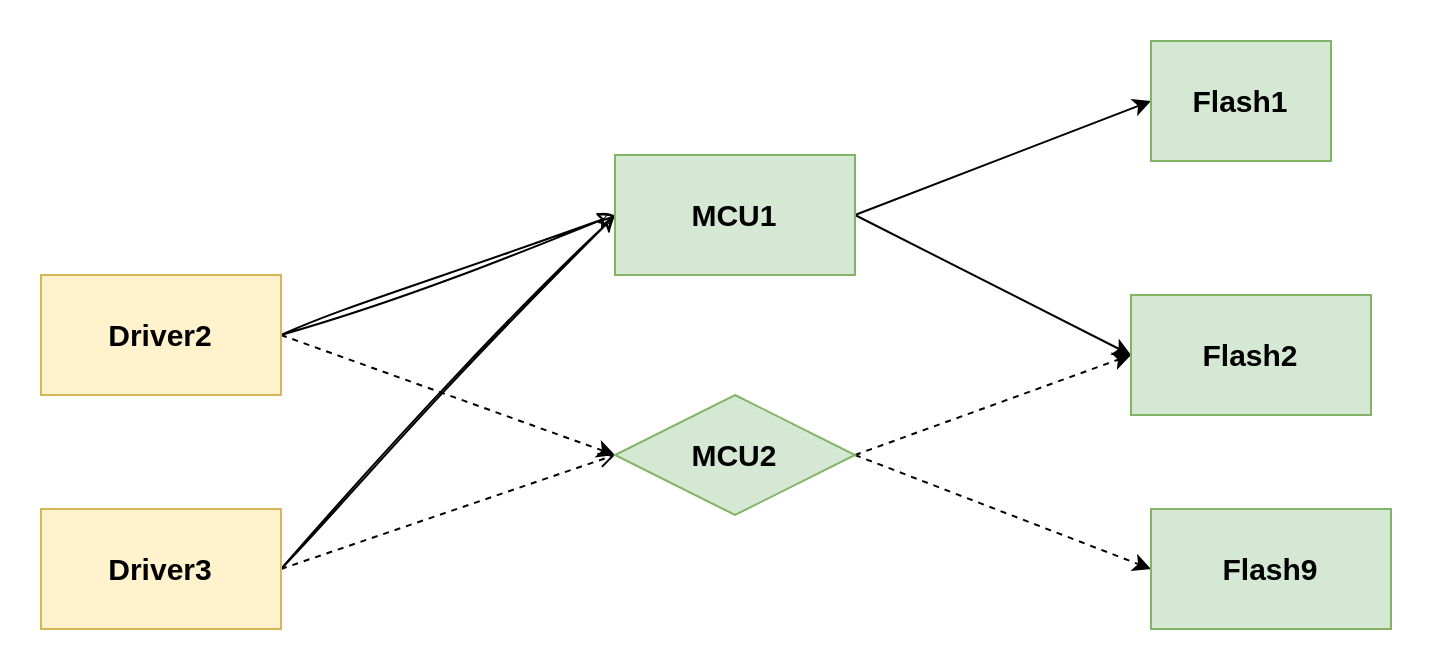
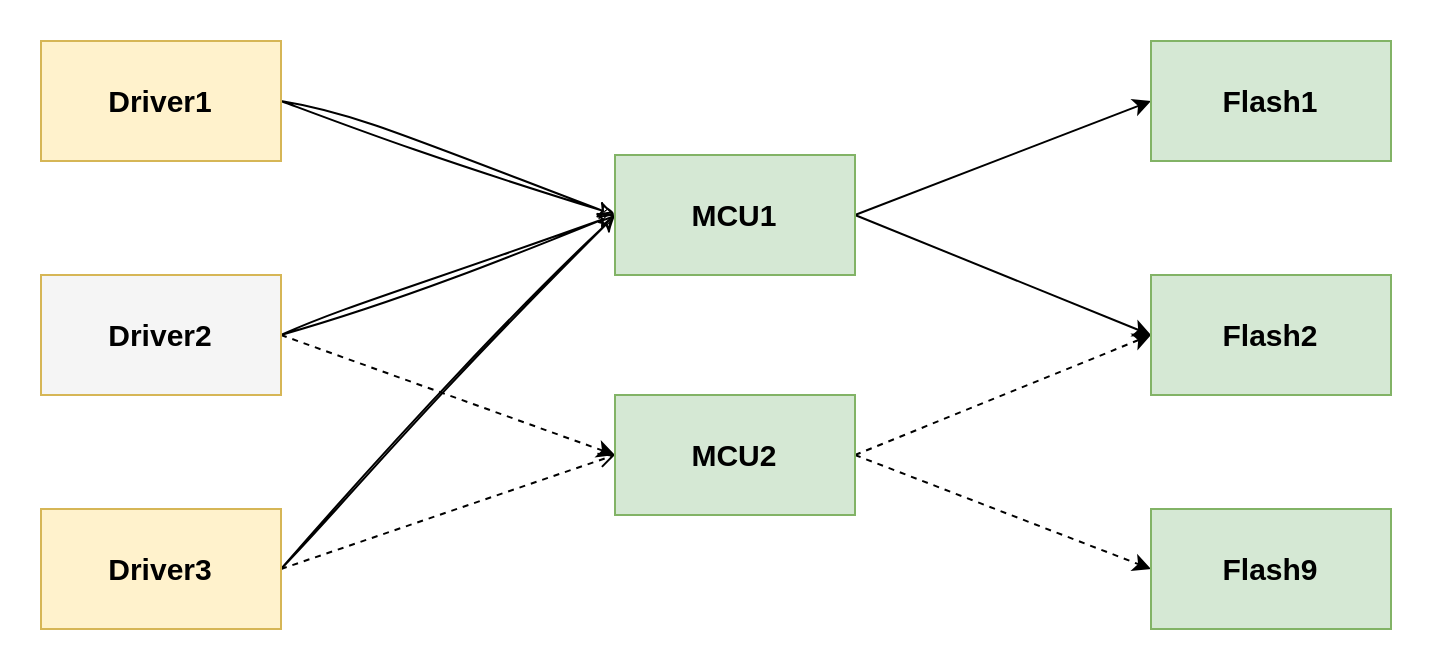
  <mxCell id="0" />
  <mxCell id="1" parent="0" />
+ <mxCell id="2" style="rounded=0;orthogonalLoop=1;jettySize=auto;html=1;exitX=1;exitY=0.5;exitDx=0;exitDy=0;entryX=0;entryY=0.5;entryDx=0;entryDy=0;sketch=1;curveFitting=1;jiggle=2;fontSize=15;fontStyle=1" edge="1" parent="1" source="3" target="12"><mxGeometry relative="1" as="geometry" /></mxCell>
+ <mxCell id="3" value="Driver1" style="rounded=0;whiteSpace=wrap;html=1;fillColor=#fff2cc;strokeColor=#d6b656;fontSize=15;fontStyle=1" vertex="1" parent="1"><mxGeometry x="20" y="20" width="120" height="60" as="geometry" /></mxCell>
  <mxCell id="4" style="rounded=0;orthogonalLoop=1;jettySize=auto;html=1;exitX=1;exitY=0.5;exitDx=0;exitDy=0;entryX=0;entryY=0.5;entryDx=0;entryDy=0;sketch=1;curveFitting=1;jiggle=2;fontSize=15;fontStyle=1" edge="1" parent="1" source="6" target="12"><mxGeometry relative="1" as="geometry" /></mxCell>
  <mxCell id="5" style="rounded=0;orthogonalLoop=1;jettySize=auto;html=1;exitX=1;exitY=0.5;exitDx=0;exitDy=0;entryX=0;entryY=0.5;entryDx=0;entryDy=0;dashed=1;fontSize=15;fontStyle=1" edge="1" parent="1" source="6" target="15"><mxGeometry relative="1" as="geometry" /></mxCell>
- <mxCell id="6" value="Driver2" style="rounded=0;whiteSpace=wrap;html=1;fillColor=#fff2cc;strokeColor=#d6b656;fontSize=15;fontStyle=1" vertex="1" parent="1"><mxGeometry x="20" y="137" width="120" height="60" as="geometry" /></mxCell>
+ <mxCell id="6" value="Driver2" style="rounded=0;whiteSpace=wrap;html=1;fillColor=#f5f5f5;strokeColor=#d6b656;fontSize=15;fontStyle=1;" vertex="1" parent="1"><mxGeometry x="20" y="137" width="120" height="60" as="geometry" /></mxCell>
  <mxCell id="7" style="rounded=0;orthogonalLoop=1;jettySize=auto;html=1;exitX=1;exitY=0.5;exitDx=0;exitDy=0;entryX=0;entryY=0.5;entryDx=0;entryDy=0;sketch=1;curveFitting=1;jiggle=2;fontSize=15;fontStyle=1" edge="1" parent="1" source="9" target="12"><mxGeometry relative="1" as="geometry" /></mxCell>
  <mxCell id="8" style="rounded=0;orthogonalLoop=1;jettySize=auto;html=1;exitX=1;exitY=0.5;exitDx=0;exitDy=0;entryX=0;entryY=0.5;entryDx=0;entryDy=0;dashed=1;fontSize=15;fontStyle=1;endArrow=open;" edge="1" parent="1" source="9" target="15"><mxGeometry relative="1" as="geometry" /></mxCell>
  <mxCell id="9" value="Driver3" style="rounded=0;whiteSpace=wrap;html=1;fillColor=#fff2cc;strokeColor=#d6b656;fontSize=15;fontStyle=1" vertex="1" parent="1"><mxGeometry x="20" y="254" width="120" height="60" as="geometry" /></mxCell>
  <mxCell id="10" style="rounded=0;orthogonalLoop=1;jettySize=auto;html=1;exitX=1;exitY=0.5;exitDx=0;exitDy=0;entryX=0;entryY=0.5;entryDx=0;entryDy=0;" edge="1" parent="1" source="12" target="16"><mxGeometry relative="1" as="geometry" /></mxCell>
  <mxCell id="11" style="rounded=0;orthogonalLoop=1;jettySize=auto;html=1;exitX=1;exitY=0.5;exitDx=0;exitDy=0;entryX=0;entryY=0.5;entryDx=0;entryDy=0;" edge="1" parent="1" source="12" target="17"><mxGeometry relative="1" as="geometry" /></mxCell>
  <mxCell id="12" value="MCU1" style="rounded=0;whiteSpace=wrap;html=1;fillColor=#d5e8d4;strokeColor=#82b366;fontSize=15;fontStyle=1" vertex="1" parent="1"><mxGeometry x="307" y="77" width="120" height="60" as="geometry" /></mxCell>
  <mxCell id="13" style="rounded=0;orthogonalLoop=1;jettySize=auto;html=1;exitX=1;exitY=0.5;exitDx=0;exitDy=0;entryX=0;entryY=0.5;entryDx=0;entryDy=0;dashed=1;" edge="1" parent="1" source="15" target="17"><mxGeometry relative="1" as="geometry" /></mxCell>
  <mxCell id="14" style="rounded=0;orthogonalLoop=1;jettySize=auto;html=1;exitX=1;exitY=0.5;exitDx=0;exitDy=0;entryX=0;entryY=0.5;entryDx=0;entryDy=0;dashed=1;" edge="1" parent="1" source="15" target="18"><mxGeometry relative="1" as="geometry" /></mxCell>
- <mxCell id="15" value="MCU2" style="rhombus;whiteSpace=wrap;html=1;fillColor=#d5e8d4;strokeColor=#82b366;fontSize=15;fontStyle=1;" vertex="1" parent="1"><mxGeometry x="307" y="197" width="120" height="60" as="geometry" /></mxCell>
- <mxCell id="16" value="Flash1" style="rounded=0;whiteSpace=wrap;html=1;fillColor=#d5e8d4;strokeColor=#82b366;fontSize=15;fontStyle=1" vertex="1" parent="1"><mxGeometry x="575" y="20" width="90" height="60" as="geometry" /></mxCell>
- <mxCell id="17" value="Flash2" style="rounded=0;whiteSpace=wrap;html=1;fillColor=#d5e8d4;strokeColor=#82b366;fontSize=15;fontStyle=1" vertex="1" parent="1"><mxGeometry x="565" y="147" width="120" height="60" as="geometry" /></mxCell>
+ <mxCell id="15" value="MCU2" style="rounded=0;whiteSpace=wrap;html=1;fillColor=#d5e8d4;strokeColor=#82b366;fontSize=15;fontStyle=1" vertex="1" parent="1"><mxGeometry x="307" y="197" width="120" height="60" as="geometry" /></mxCell>
+ <mxCell id="16" value="Flash1" style="rounded=0;whiteSpace=wrap;html=1;fillColor=#d5e8d4;strokeColor=#82b366;fontSize=15;fontStyle=1" vertex="1" parent="1"><mxGeometry x="575" y="20" width="120" height="60" as="geometry" /></mxCell>
+ <mxCell id="17" value="Flash2" style="rounded=0;whiteSpace=wrap;html=1;fillColor=#d5e8d4;strokeColor=#82b366;fontSize=15;fontStyle=1" vertex="1" parent="1"><mxGeometry x="575" y="137" width="120" height="60" as="geometry" /></mxCell>
  <mxCell id="18" value="Flash9" style="rounded=0;whiteSpace=wrap;html=1;fillColor=#d5e8d4;strokeColor=#82b366;fontSize=15;fontStyle=1" vertex="1" parent="1"><mxGeometry x="575" y="254" width="120" height="60" as="geometry" /></mxCell>
